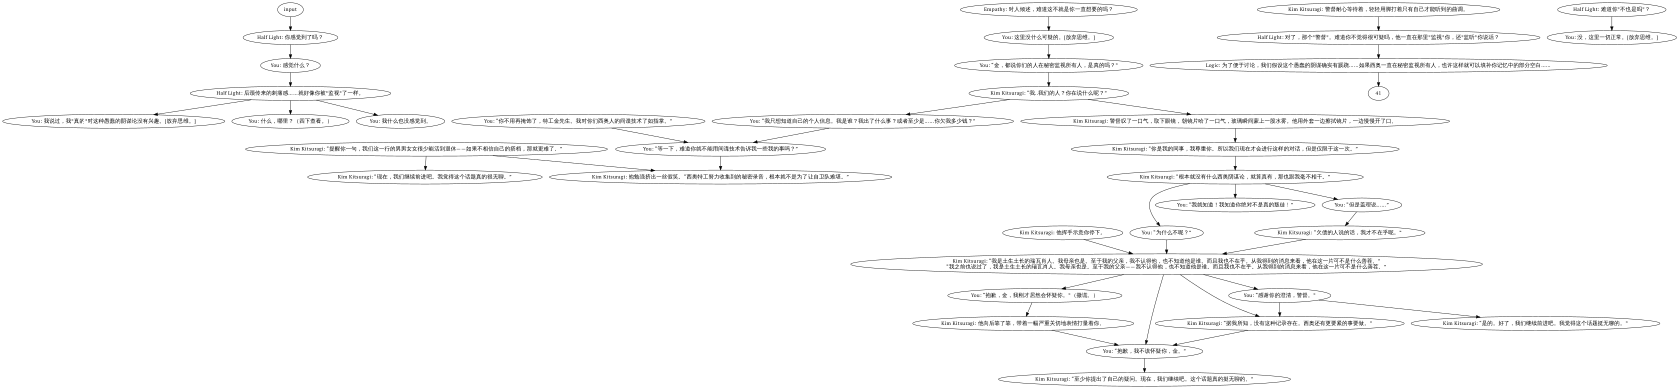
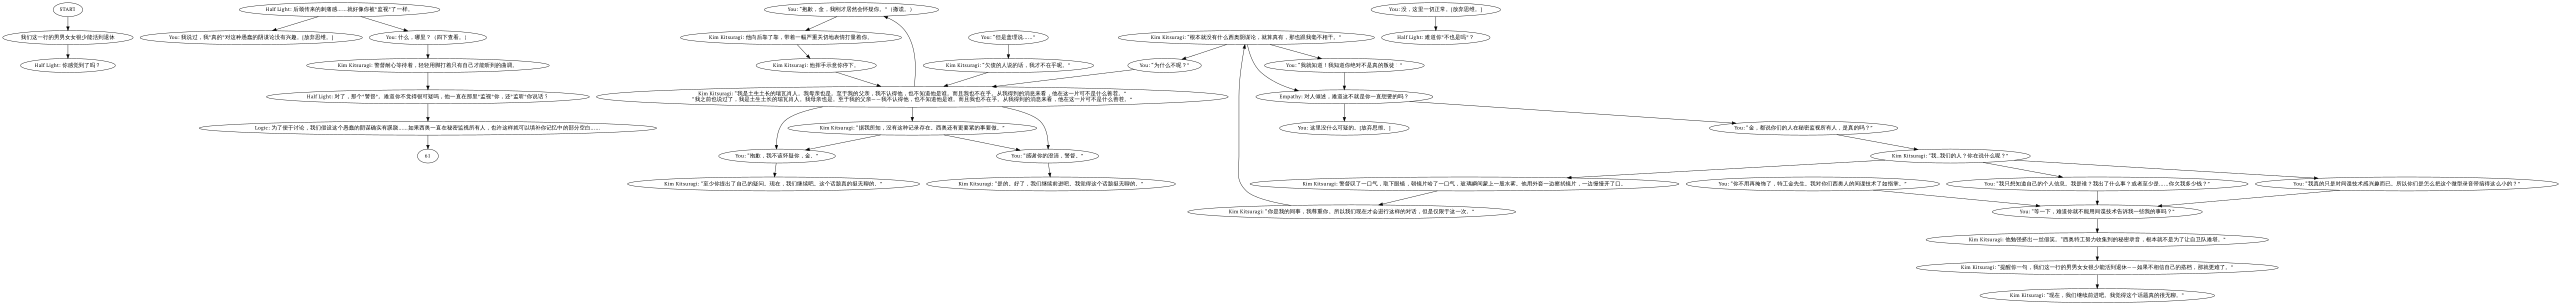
  digraph {
    fontname="PT Serif"
    node [fontname="PT Serif"]
    edge [fontname="PT Serif"]
-   n2 [label=input]
+   n1 [label=START]
+   n2 [label="我们这一行的男男女女很少能活到退休"]
    n3 [label="Half Light: 你感觉到了吗？"]
-   n4 [label="You: 感觉什么？"]
    n5 [label="Half Light: 后颈传来的刺痛感……就好像你被*监视*了一样。"]
    n6 [label="You: 我说过，我*真的*对这种愚蠢的阴谋论没有兴趣。[放弃思维。]"]
    n7 [label="You: “抱歉，金，我刚才居然会怀疑你。”（撒谎。）"]
    n8 [label="Kim Kitsuragi: 他向后靠了靠，带着一幅严重关切地表情打量着你。"]
    n9 [label="Kim Kitsuragi: 他挥手示意你停下。"]
    n10 [label="You: 这里没什么可疑的。[放弃思维。]"]
    n11 [label="You: 什么，哪里？（四下查看。）"]
-   n12 [label="You: 我什么也没感觉到。"]
    n13 [label="Kim Kitsuragi: 警督耐心等待着，轻轻用脚打着只有自己才能听到的曲调。"]
    n14 [label="Half Light: 对了，那个*警督*。难道你不觉得很可疑吗，他一直在那里*监视*你，还*监听*你说话？"]
    n15 [label="Kim Kitsuragi: “现在，我们继续前进吧。我觉得这个话题真的很无聊。”"]
    n16 [label="Half Light: 难道你*不也是吗*？"]
    n17 [label="You: 没，这里一切正常。[放弃思维。]"]
    n18 [label="You: “为什么不呢？”"]
    n19 [label="Kim Kitsuragi: “我是土生土长的瑞瓦肖人。我母亲也是。至于我的父亲，我不认得他，也不知道他是谁。而且我也不在乎。从我得到的消息来看，他在这一片可不是什么善茬。”\n“我之前也说过了，我是土生土长的瑞瓦肖人。我母亲也是。至于我的父亲——我不认得他，也不知道他是谁。而且我也不在乎。从我得到的消息来看，他在这一片可不是什么善茬。”"]
    n20 [label="You: “抱歉，我不该怀疑你，金。”"]
    n21 [label="You: “感谢你的澄清，警督。”"]
    n22 [label="Kim Kitsuragi: “据我所知，没有这种记录存在。西奥还有更要紧的事要做。”"]
    n23 [label="You: “我就知道！我知道你绝对不是真的叛徒！”"]
    n24 [label="Empathy: 对人倾述，难道这不就是你一直想要的吗？"]
    n25 [label="You: “金，都说你们的人在秘密监视所有人，是真的吗？”"]
    n26 [label="Logic: 为了便于讨论，我们假设这个愚蠢的阴谋确实有蹊跷……如果西奥一直在秘密监视所有人，也许这样就可以填补你记忆中的部分空白……"]
-   41
+   41 [label=61]
    n28 [label="You: “我只想知道自己的个人信息。我是谁？我出了什么事？或者至少是……你欠我多少钱？”"]
    n29 [label="You: “等一下，难道你就不能用间谍技术告诉我一些我的事吗？”"]
    n30 [label="Kim Kitsuragi: 他勉强挤出一丝假笑。“西奥特工努力收集到的秘密录音，根本就不是为了让自卫队难堪。”"]
    n31 [label="Kim Kitsuragi: “至少你提出了自己的疑问。现在，我们继续吧。这个话题真的挺无聊的。”"]
    n32 [label="Kim Kitsuragi: “是的。好了，我们继续前进吧。我觉得这个话题挺无聊的。”"]
    n33 [label="You: “但是盖理说……”"]
    n34 [label="Kim Kitsuragi: “欠债的人说的话，我才不在乎呢。”"]
    n35 [label="Kim Kitsuragi: “提醒你一句，我们这一行的男男女女很少能活到退休——如果不相信自己的搭档，那就更难了。”"]
    n36 [label="Kim Kitsuragi: “根本就没有什么西奥阴谋论，就算真有，那也跟我毫不相干。”"]
+   n37 [label="You: “我真的只是对间谍技术感兴趣而已。所以你们是怎么把这个微型录音带搞得这么小的？”"]
    n38 [label="Kim Kitsuragi: “我..我们的人？你在说什么呢？”"]
    n39 [label="Kim Kitsuragi: 警督叹了一口气，取下眼镜，朝镜片哈了一口气，玻璃瞬间蒙上一股水雾。他用外套一边擦拭镜片，一边慢慢开了口。"]
    n40 [label="Kim Kitsuragi: “你是我的同事，我尊重你。所以我们现在才会进行这样的对话，但是仅限于这一次。”"]
    n41 [label="You: “你不用再掩饰了，特工金先生。我对你们西奥人的间谍技术了如指掌。”"]
+   n1 -> n2
    n2 -> n3
-   n3 -> n4
-   n4 -> n5
    n5 -> n6
    n5 -> n11
-   n5 -> n12
    n7 -> n8
-   n8 -> n20
+   n8 -> n9
    n9 -> n19
+   n11 -> n13
    n13 -> n14
    n14 -> n26
-   n16 -> n17
+   n17 -> n16
    n18 -> n19
    n19 -> n7
    n19 -> n20
    n19 -> n21
    n19 -> n22
    n20 -> n31
    n21 -> n32
    n22 -> n20
-   n21 -> n22
+   n22 -> n21
+   n23 -> n24
    n24 -> n10
-   n10 -> n25
+   n24 -> n25
    n25 -> n38
    n26 -> 41
    n28 -> n29
    n29 -> n30
-   n35 -> n30
+   n30 -> n35
    n33 -> n34
    n34 -> n19
    n35 -> n15
    n36 -> n18
    n36 -> n23
-   n36 -> n33
+   n36 -> n24
+   n37 -> n29
    n38 -> n28
+   n38 -> n37
    n38 -> n39
    n39 -> n40
    n40 -> n36
    n41 -> n29
  }
